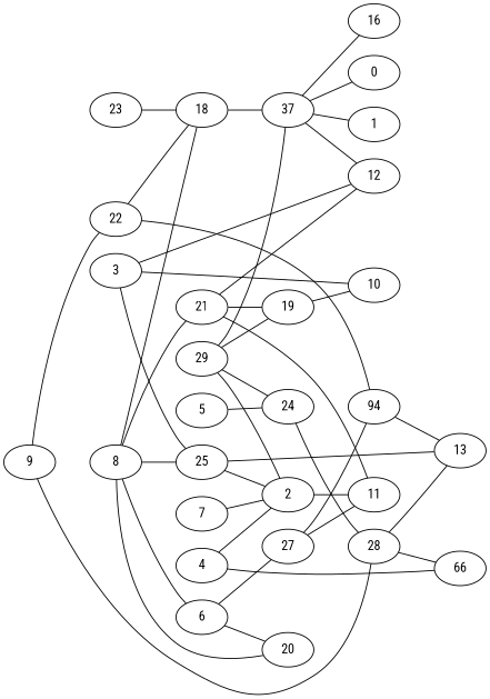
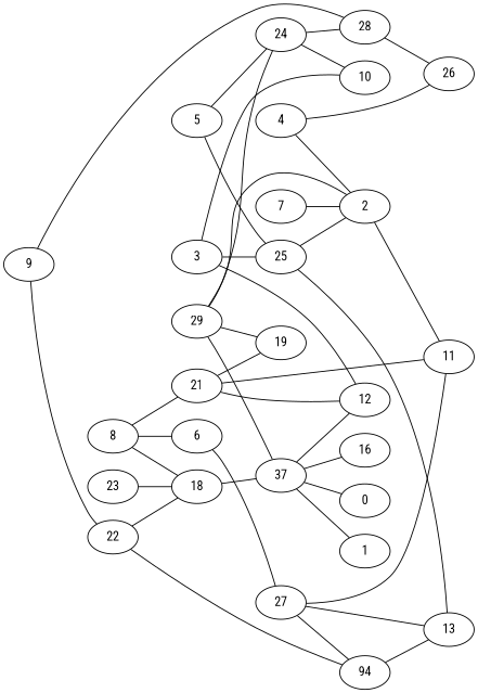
  digraph {
    fontname="Roboto Condensed"
    rankdir=LR
    node [fontname="Roboto Condensed"]
    edge [color=black dir=none fontname="Roboto Condensed"]
    22
    18
    n3 [label=94]
    n4 [label=37]
    9
    28
    29
    24
    2
    19
    16
    0
    1
    12
-   26 [label=66]
+   26
    13
    5
    3
    10
    25
    11
    8
-   20
    6
    21
    27
    7
    4
    23
    subgraph sub_1 {
      22
      18
      n3
      n4
      9
      28
      29
      24
      2
      19
      16
      0
      1
      12
      26
      13
      5
      3
      10
      25
      11
      8
-     20
      6
      21
      27
      7
      4
      23
    }
    22 -> 18
    22 -> n3
    18 -> n4
    n3 -> 13
    n4 -> 16
    n4 -> 0
    n4 -> 1
    n4 -> 12
    9 -> 22
    9 -> 28
    28 -> 26
-   28 -> 13
+   27 -> 13
    29 -> n4
    29 -> 24
    29 -> 2
    29 -> 19
    24 -> 28
    2 -> 11
-   19 -> 10
+   24 -> 10
    5 -> 24
    3 -> 12
    3 -> 10
    3 -> 25
    25 -> 2
    25 -> 13
    8 -> 18
-   8 -> 25
-   8 -> 20
+   5 -> 25
    8 -> 6
    8 -> 21
-   6 -> 20
    6 -> 27
    21 -> 19
    21 -> 12
    21 -> 11
    27 -> n3
    27 -> 11
    7 -> 2
    4 -> 2
    4 -> 26
    23 -> 18
  }
